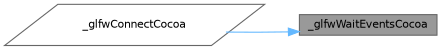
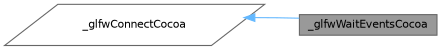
  digraph {
    rankdir=RL
    node [fontname=Helvetica fontsize=10 style=filled]
    n1 [color=gray40 fillcolor=grey60 fontcolor=black height=0.2 label=_glfwWaitEventsCocoa shape=box width=0.4]
    n2 [color=grey40 fillcolor=white height=0.2 label=_glfwConnectCocoa shape=parallelogram width=0.4]
-   n1 -> n2 [color=steelblue1 dir=back fontname=Helvetica fontsize=10 labelfontname=Helvetica labelfontsize=10 style=solid]
+   n2 -> n1 [color=steelblue1 dir=back fontname=Helvetica fontsize=10 labelfontname=Helvetica labelfontsize=10 style=solid]
  }
